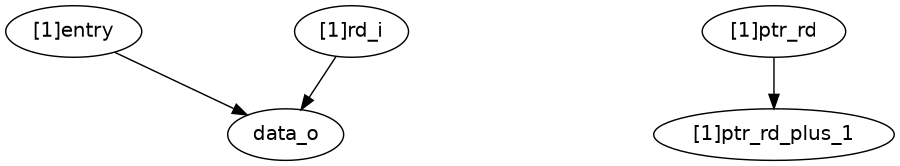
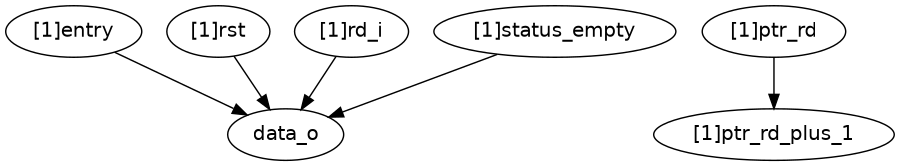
  strict digraph {
    fontname="DejaVu Sans"
    node [complexity=1 fontname="DejaVu Sans"]
    edge [fontname="DejaVu Sans"]
    data_o [complexity=0 importance=0.137654216286 rank=0.0]
    "[1]entry" [complexity=8 importance=0.327162157781 rank=0.0408952697226]
+   "[1]rst" [importance=0.587435995939 rank=0.587435995939]
    "[1]ptr_rd" [complexity=6 importance=0.229702062343 rank=0.0382836770571]
    "[1]ptr_rd_plus_1" [complexity=4 importance=0.18060985474 rank=0.045152463685]
    "[1]rd_i" [importance=0.312127563368 rank=0.312127563368]
+   "[1]status_empty" [importance=0.499016090237 rank=0.499016090237]
    "[1]entry" -> data_o
+   "[1]rst" -> data_o
    "[1]ptr_rd" -> "[1]ptr_rd_plus_1"
    "[1]rd_i" -> data_o
+   "[1]status_empty" -> data_o
  }
